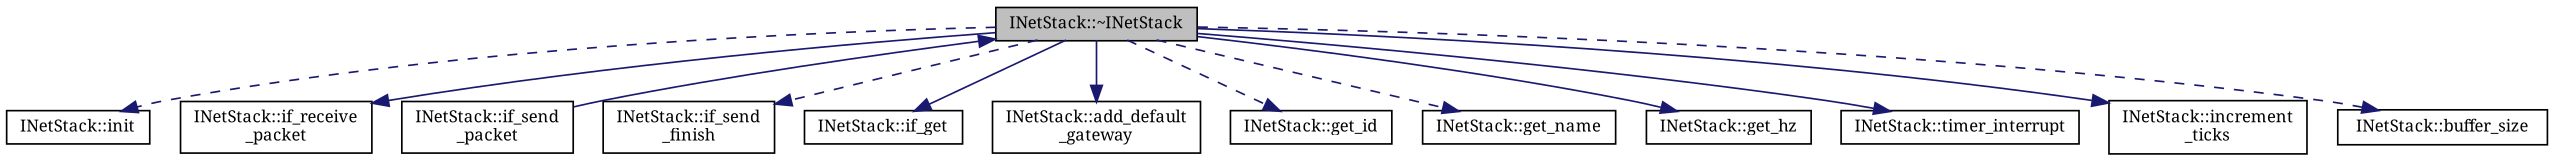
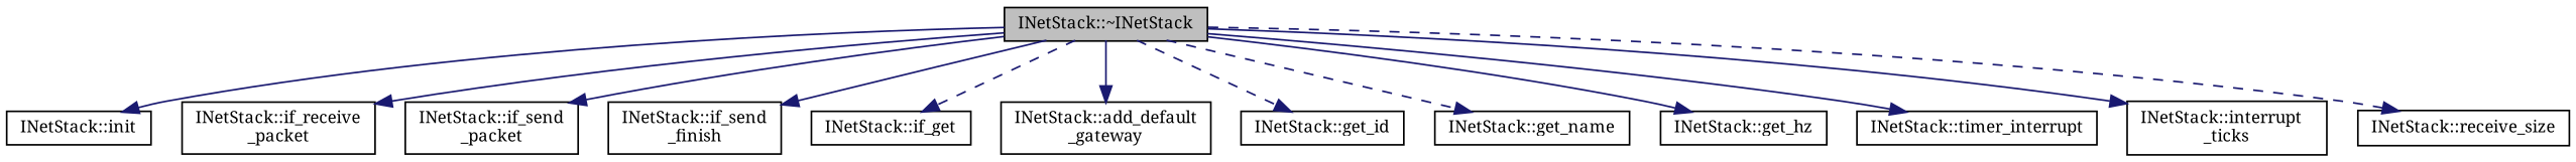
  digraph {
    fontname="Noto Serif"
    rankdir=TB
    node [color=black fillcolor=white fontname="Noto Serif" fontsize=10 shape=record style=filled]
    edge [color=midnightblue fontname="Noto Serif" fontsize=10 labelfontname=Helvetica labelfontsize=10 style=dashed]
    n1 [fillcolor=grey75 fontcolor=black height=0.2 label="INetStack::~INetStack" width=0.4]
    n2 [height=0.2 label="INetStack::init" width=0.4]
    n3 [height=0.2 label="INetStack::if_receive\l_packet" width=0.4]
    n4 [height=0.2 label="INetStack::if_send\l_packet" width=0.4]
    n5 [height=0.2 label="INetStack::if_send\l_finish" width=0.4]
    n6 [height=0.2 label="INetStack::if_get" width=0.4]
    n7 [height=0.2 label="INetStack::add_default\l_gateway" width=0.4]
    n8 [height=0.2 label="INetStack::get_id" width=0.4]
    n9 [height=0.2 label="INetStack::get_name" width=0.4]
    n10 [height=0.2 label="INetStack::get_hz" width=0.4]
    n11 [height=0.2 label="INetStack::timer_interrupt" width=0.4]
-   n12 [height=0.2 label="INetStack::increment\l_ticks" width=0.4]
-   n13 [height=0.2 label="INetStack::buffer_size" width=0.4]
-   n1 -> n2
+   n12 [height=0.2 label="INetStack::interrupt\l_ticks" width=0.4]
+   n13 [height=0.2 label="INetStack::receive_size" width=0.4]
+   n1 -> n2 [style=solid]
    n1 -> n3 [style=solid]
-   n4 -> n1 [style=solid]
-   n1 -> n5
-   n1 -> n6 [style=solid]
+   n1 -> n4 [style=solid]
+   n1 -> n5 [style=solid]
+   n1 -> n6
    n1 -> n7 [style=solid]
    n1 -> n8
    n1 -> n9
    n1 -> n10 [style=solid]
    n1 -> n11 [style=solid]
    n1 -> n12 [style=solid]
    n1 -> n13
  }
